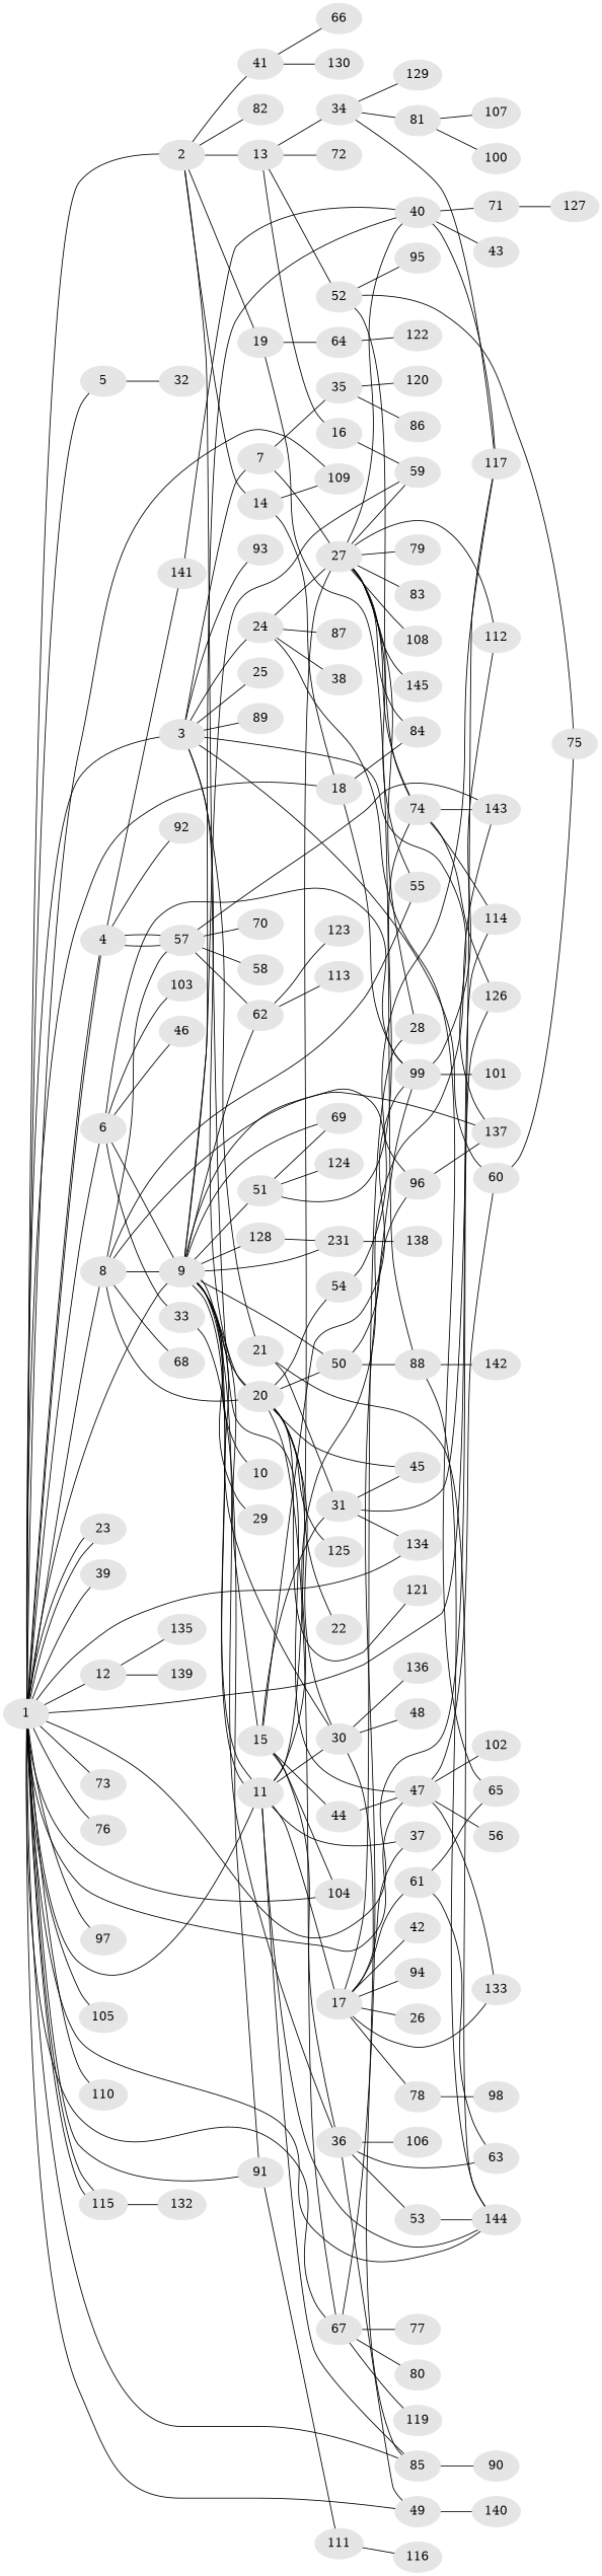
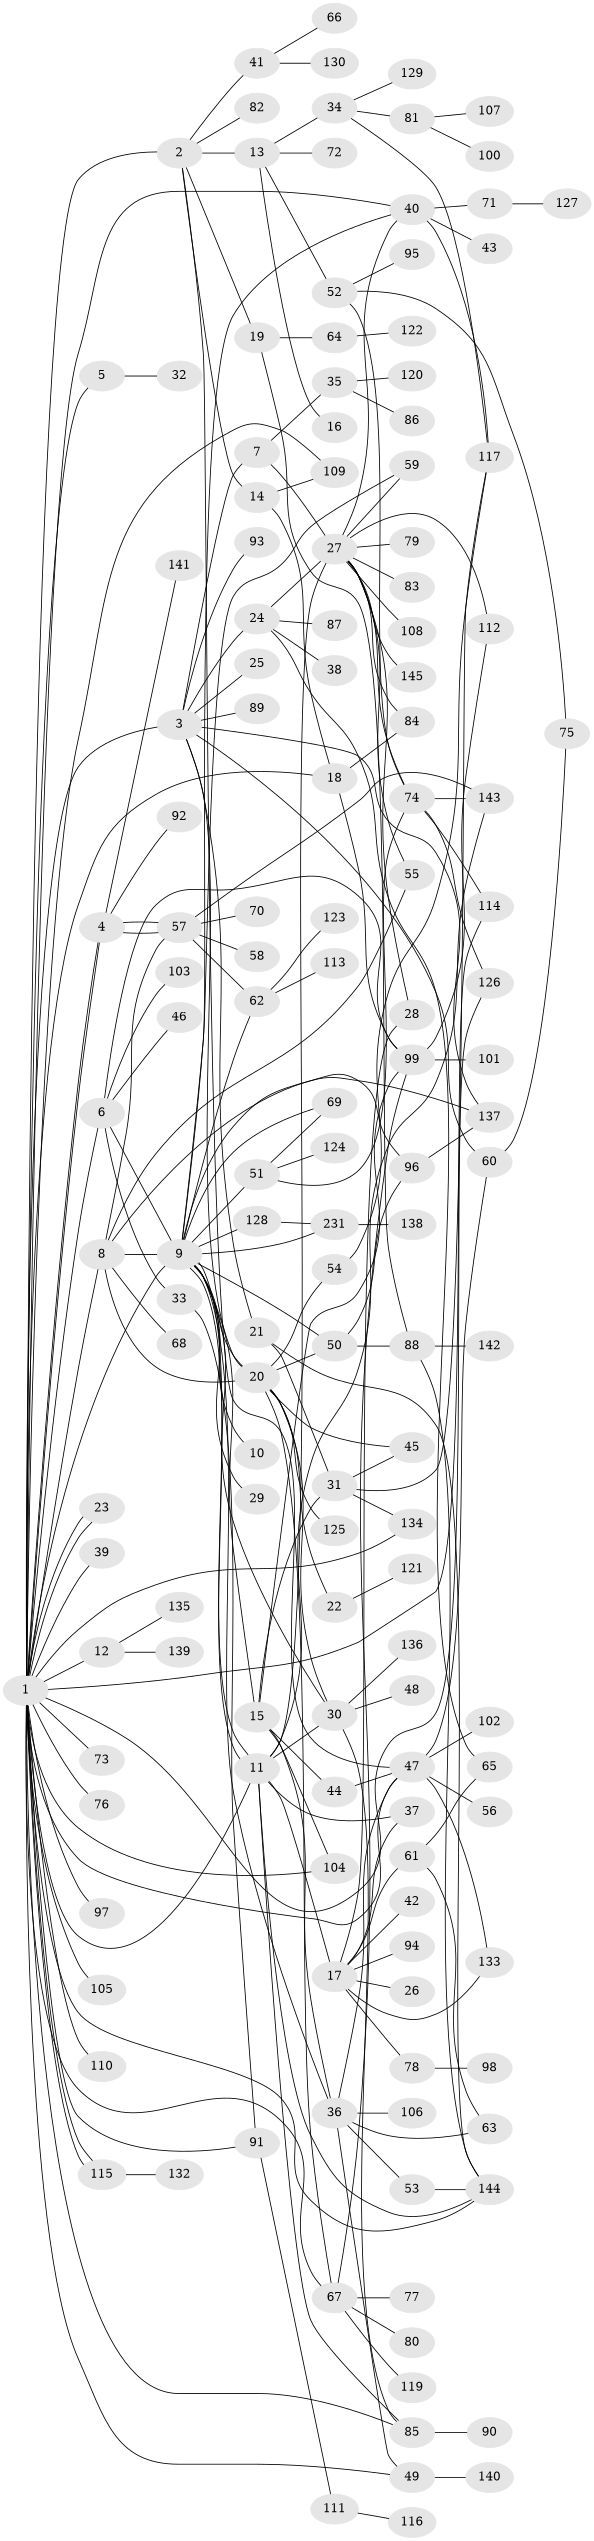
  graph {
    rankdir=LR
    node [color=gray90 style=filled]
    1
    2
    3
    4
    5
    6
    8
    9
    11
    12
    18
    23
    39
    40
    47
    49
    67
    73
    76
    85
    91
    97
    104
    105
    109
    110
    114
    115
    126
    134
    144
    13
    14
    19
    41
    82
    24
    7
    20
    21
    25
    60
    89
    93
    137
    57
    92
    141
    32
    33
    46
    99
    103
    55
    68
    96
    10
    15
    29
    30
    36
    50
    51
    59
    62
    69
    128
    n68 [label=231]
    27
    17
    37
    143
    135
    139
    84
    38
    65
    87
    28
    74
    79
    83
    108
    112
    145
    117
    43
    71
    133
    56
    102
    140
    77
    80
    119
    90
    111
    132
    16
    34
    52
    72
    64
    88
    66
    130
    35
    22
    45
    54
    121
    125
    31
    75
    58
    70
    101
    86
    120
    44
    48
    136
    53
    63
    106
    124
    113
    123
    138
    26
    42
    61
    78
    94
    81
    129
    95
    98
    122
    142
    100
    107
    127
    116
    1 -- 2
    1 -- 3
    1 -- 4
    1 -- 4
    1 -- 5
    1 -- 6
    1 -- 8
    1 -- 9
    1 -- 11
    1 -- 12
    1 -- 18
    1 -- 23
    1 -- 23
    1 -- 39
-   141 -- 40
+   1 -- 40
    1 -- 47
    1 -- 49
    1 -- 67
    1 -- 73
    1 -- 76
    1 -- 85
    1 -- 91
    1 -- 97
    1 -- 104
    1 -- 105
    1 -- 109
    1 -- 110
    1 -- 114
    1 -- 115
    1 -- 115
    1 -- 126
    1 -- 134
    1 -- 144
    2 -- 47
    2 -- 13
    2 -- 14
    2 -- 19
    2 -- 41
    2 -- 82
    3 -- 24
    3 -- 7
    3 -- 20
    3 -- 21
    3 -- 25
    3 -- 60
    3 -- 89
    3 -- 93
    3 -- 137
    4 -- 57
    4 -- 57
    4 -- 92
    4 -- 141
    5 -- 32
    6 -- 9
    6 -- 33
    6 -- 46
    6 -- 99
    6 -- 103
    8 -- 9
    8 -- 20
    8 -- 57
    8 -- 55
    8 -- 68
    8 -- 96
    9 -- 11
    9 -- 11
    9 -- 40
    9 -- 20
    9 -- 137
    9 -- 10
    9 -- 15
    9 -- 29
    9 -- 30
    9 -- 36
    9 -- 50
    9 -- 51
    9 -- 59
    9 -- 62
    9 -- 69
    9 -- 128
    9 -- n68
    11 -- 85
    11 -- 144
    11 -- 30
    11 -- 27
    11 -- 17
    11 -- 37
    11 -- 143
    12 -- 135
    12 -- 139
    18 -- 99
    18 -- 84
    40 -- 117
    40 -- 43
    40 -- 71
    47 -- 60
    47 -- 133
    47 -- 56
    47 -- 102
    49 -- 140
    67 -- 99
    67 -- 77
    67 -- 80
    67 -- 119
    85 -- 90
    91 -- 111
    115 -- 132
    13 -- 16
    13 -- 34
    13 -- 52
    13 -- 72
    14 -- 18
    14 -- 109
    19 -- 64
    19 -- 88
    41 -- 66
    41 -- 130
    24 -- 27
    24 -- 38
    24 -- 65
    24 -- 87
    7 -- 27
    7 -- 35
    20 -- 67
    20 -- 30
    20 -- 50
    20 -- 22
    20 -- 45
    20 -- 54
-   20 -- 121
+   22 -- 121
    20 -- 125
    21 -- 144
    21 -- 31
    60 -- 75
    57 -- 62
    57 -- 143
    57 -- 58
    57 -- 70
    33 -- 91
    99 -- 112
    99 -- 101
    96 -- 137
    15 -- 104
    15 -- 99
    15 -- 36
    15 -- 31
    15 -- 44
    30 -- 85
    30 -- 48
    30 -- 136
+   36 -- 47
    36 -- 49
    36 -- 53
    36 -- 63
    36 -- 106
    50 -- 96
    50 -- 88
    51 -- 69
    51 -- 74
    51 -- 124
    62 -- 113
    62 -- 123
    128 -- n68
    n68 -- 138
    27 -- 40
    27 -- 55
    27 -- 59
    27 -- 84
    27 -- 28
    27 -- 74
    27 -- 79
    27 -- 83
    27 -- 108
    27 -- 112
    27 -- 145
    17 -- 37
    17 -- 28
    17 -- 133
    17 -- 26
    17 -- 42
    17 -- 61
    17 -- 78
    17 -- 94
    74 -- 114
    74 -- 126
    74 -- 143
    71 -- 127
    111 -- 116
-   16 -- 59
    34 -- 117
    34 -- 81
    34 -- 129
    52 -- 74
    52 -- 75
    52 -- 95
    64 -- 122
    88 -- 144
    88 -- 142
    35 -- 86
    35 -- 120
    54 -- 117
    31 -- 134
    31 -- 117
    31 -- 45
    44 -- 47
    53 -- 144
    61 -- 65
    61 -- 63
    78 -- 98
    81 -- 100
    81 -- 107
  }
